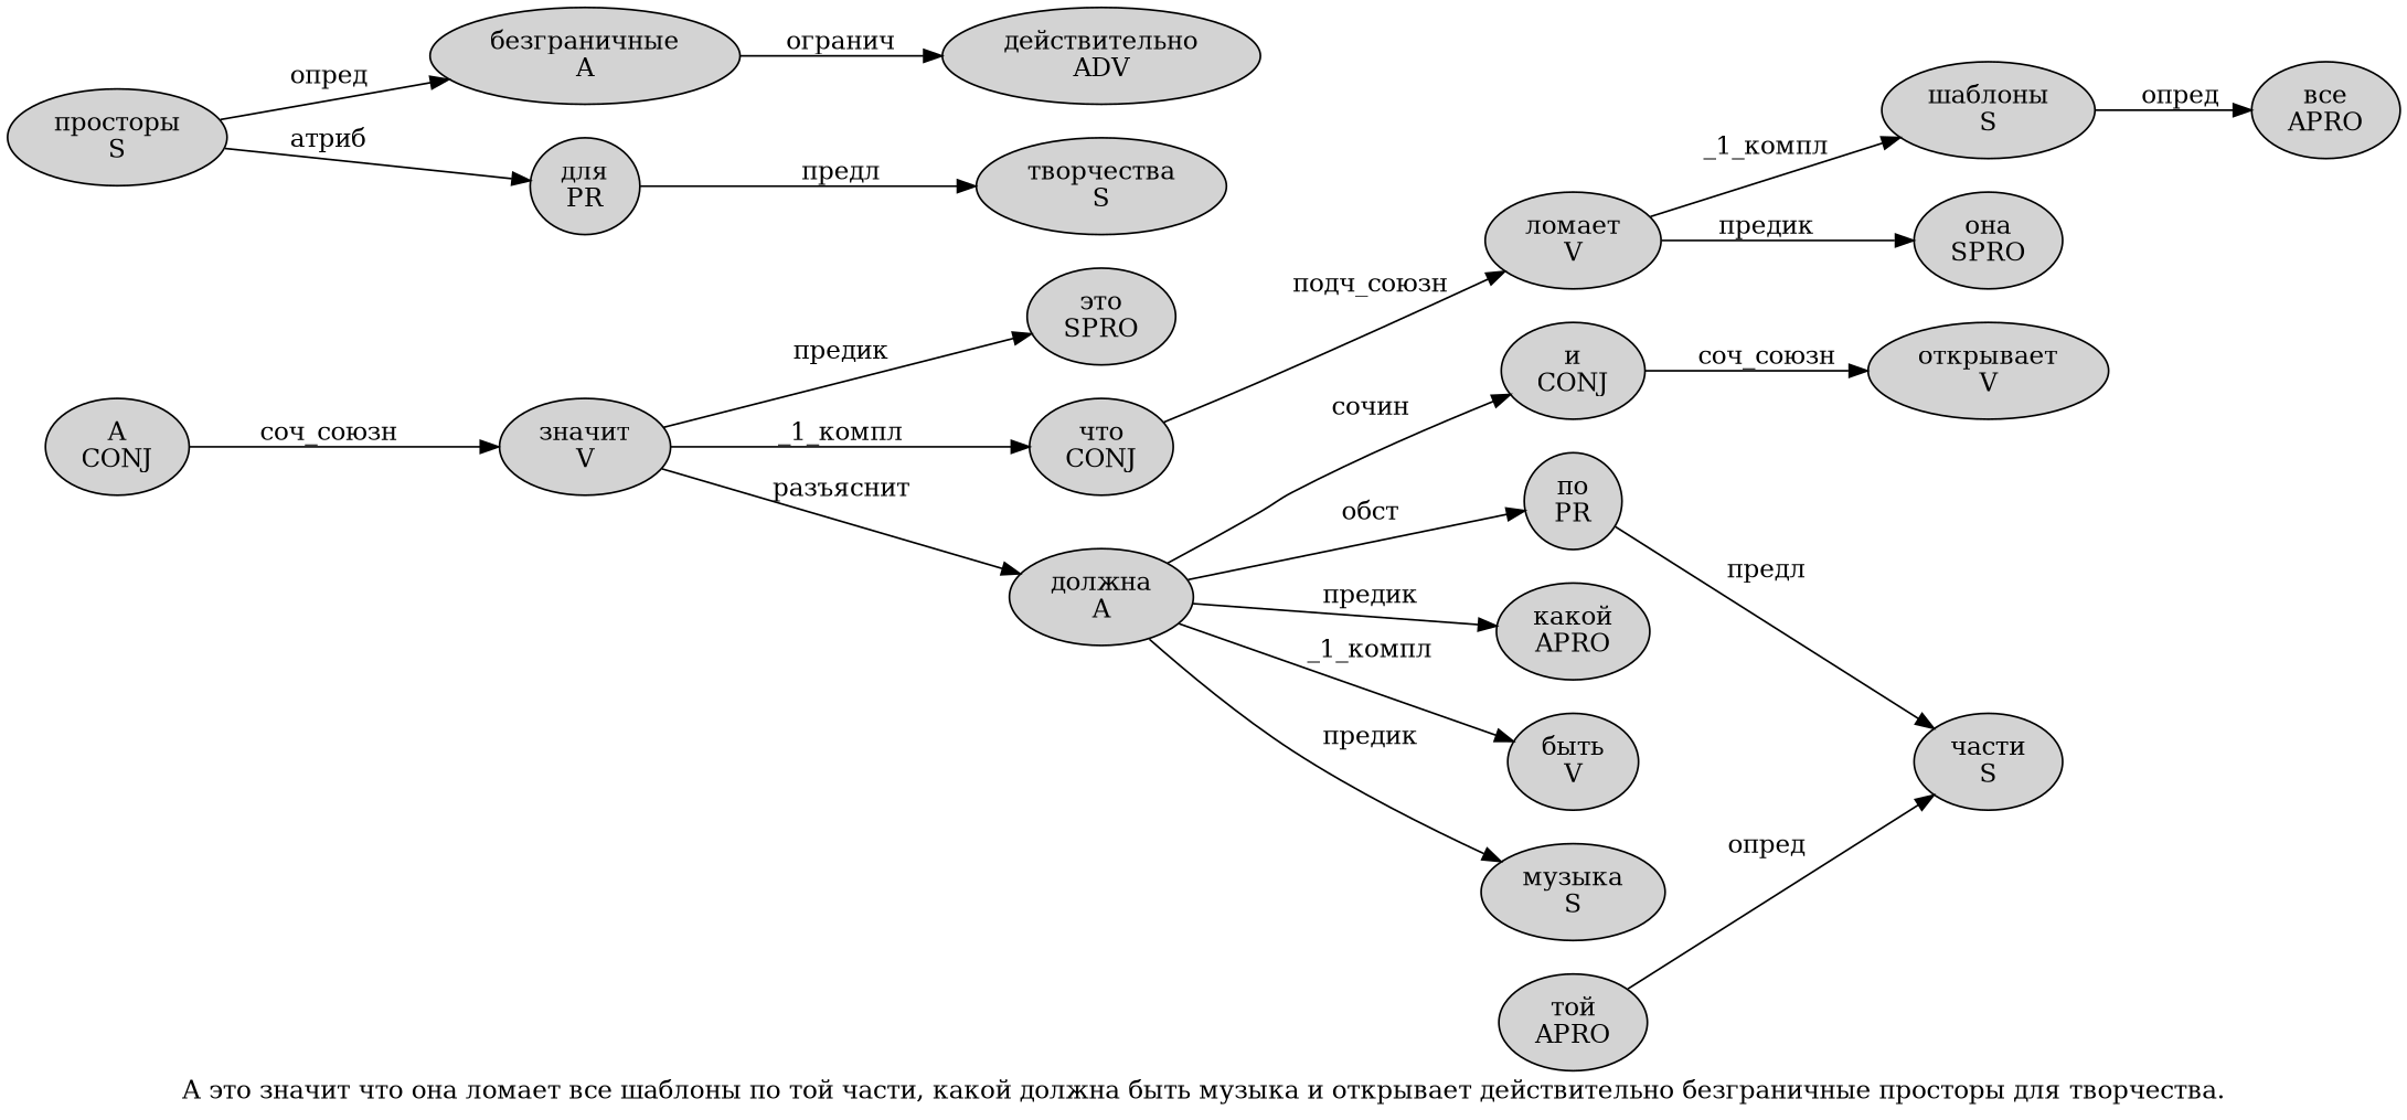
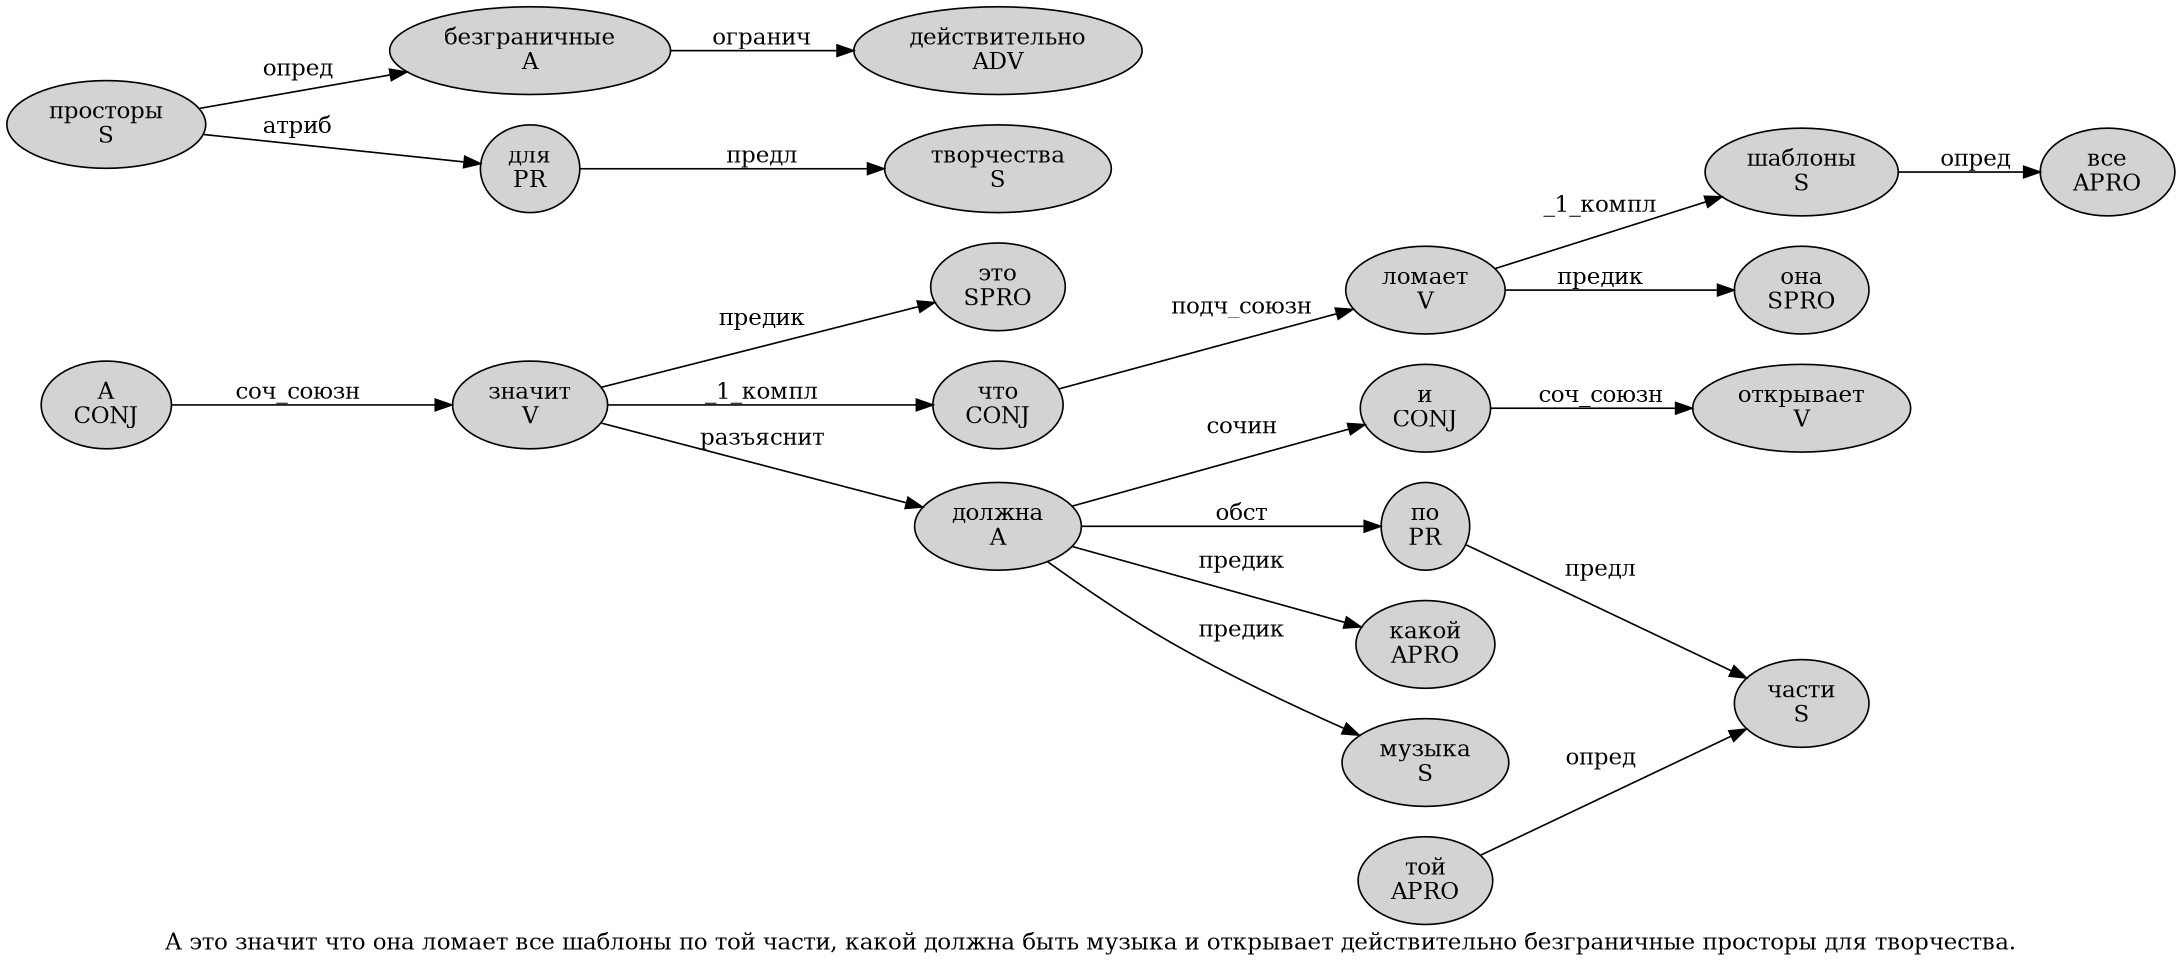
  digraph {
    label="А это значит что она ломает все шаблоны по той части, какой должна быть музыка и открывает действительно безграничные просторы для творчества."
    rankdir=LR
    node [fillcolor=lightgray penwidth=1 shape=ellipse style=filled]
    n1 [label="А\nCONJ"]
    n2 [label="значит\nV"]
    n3 [label="это\nSPRO"]
    n4 [label="что\nCONJ"]
    n5 [label="должна\nA"]
    n6 [label="ломает\nV"]
    n7 [label="по\nPR"]
    n8 [label="какой\nAPRO"]
-   n9 [label="быть\nV"]
    n10 [label="музыка\nS"]
    n11 [label="и\nCONJ"]
    n12 [label="она\nSPRO"]
    n13 [label="шаблоны\nS"]
    n14 [label="все\nAPRO"]
    n15 [label="части\nS"]
    n16 [label="той\nAPRO"]
    n17 [label="открывает\nV"]
    n18 [label="просторы\nS"]
    n19 [label="безграничные\nA"]
    n20 [label="для\nPR"]
    n21 [label="действительно\nADV"]
    n22 [label="творчества\nS"]
    n1 -> n2 [label="соч_союзн"]
    n2 -> n3 [label="предик"]
    n2 -> n4 [label="_1_компл"]
    n2 -> n5 [label="разъяснит"]
    n4 -> n6 [label="подч_союзн"]
    n5 -> n7 [label="обст"]
    n5 -> n8 [label="предик"]
-   n5 -> n9 [label="_1_компл"]
    n5 -> n10 [label="предик"]
    n5 -> n11 [label="сочин"]
    n6 -> n12 [label="предик"]
    n6 -> n13 [label="_1_компл"]
    n7 -> n15 [label="предл"]
    n11 -> n17 [label="соч_союзн"]
    n13 -> n14 [label="опред"]
    n16 -> n15 [label="опред"]
    n18 -> n19 [label="опред"]
    n18 -> n20 [label="атриб"]
    n19 -> n21 [label="огранич"]
    n20 -> n22 [label="предл"]
  }
